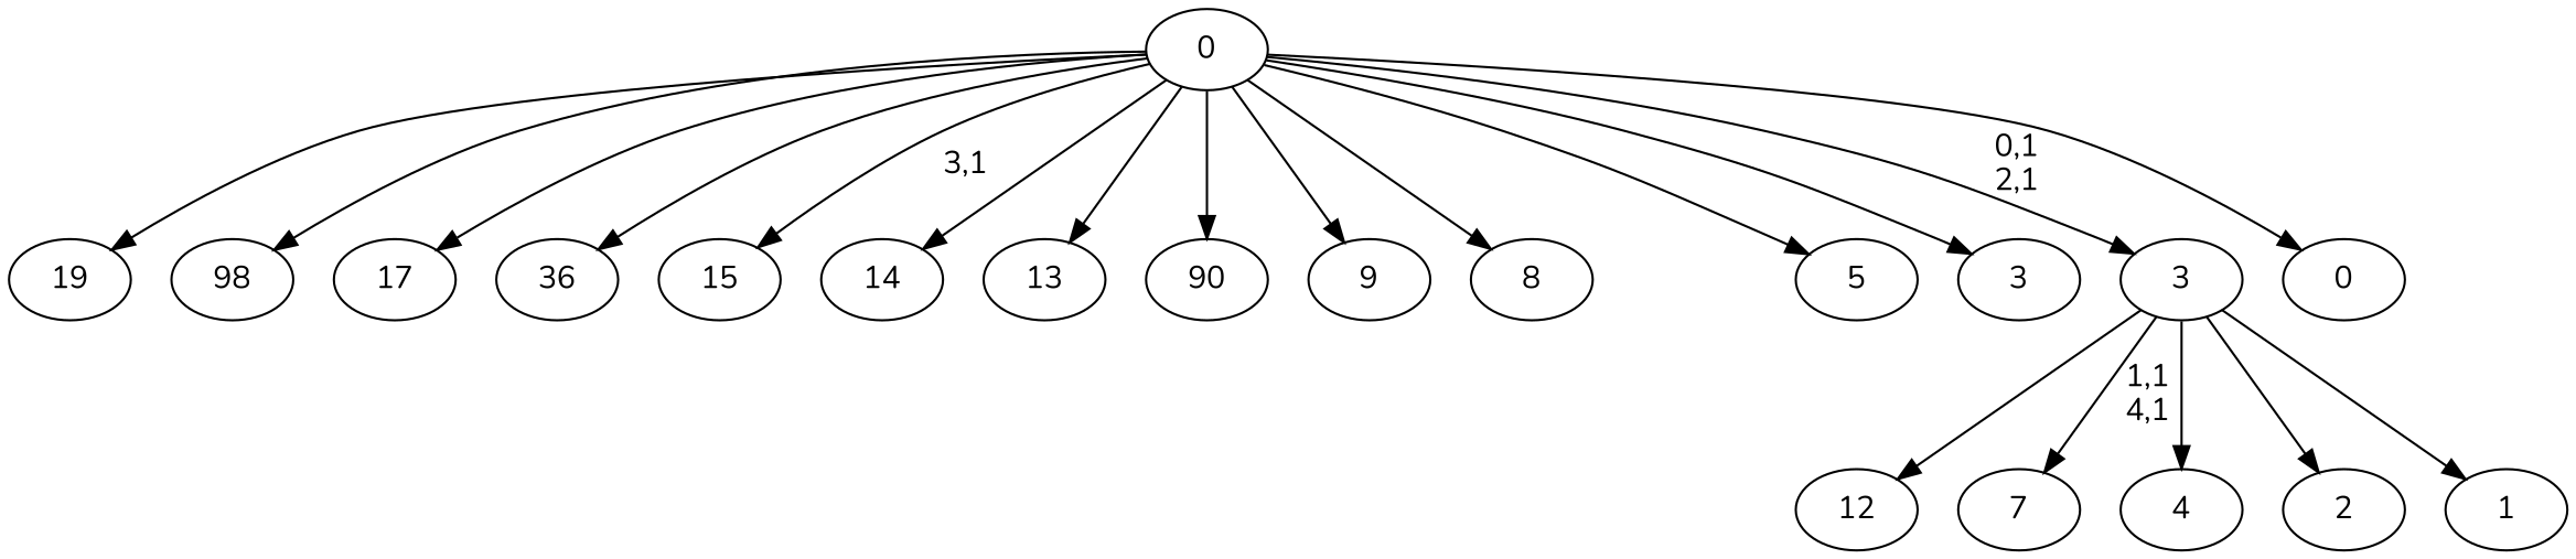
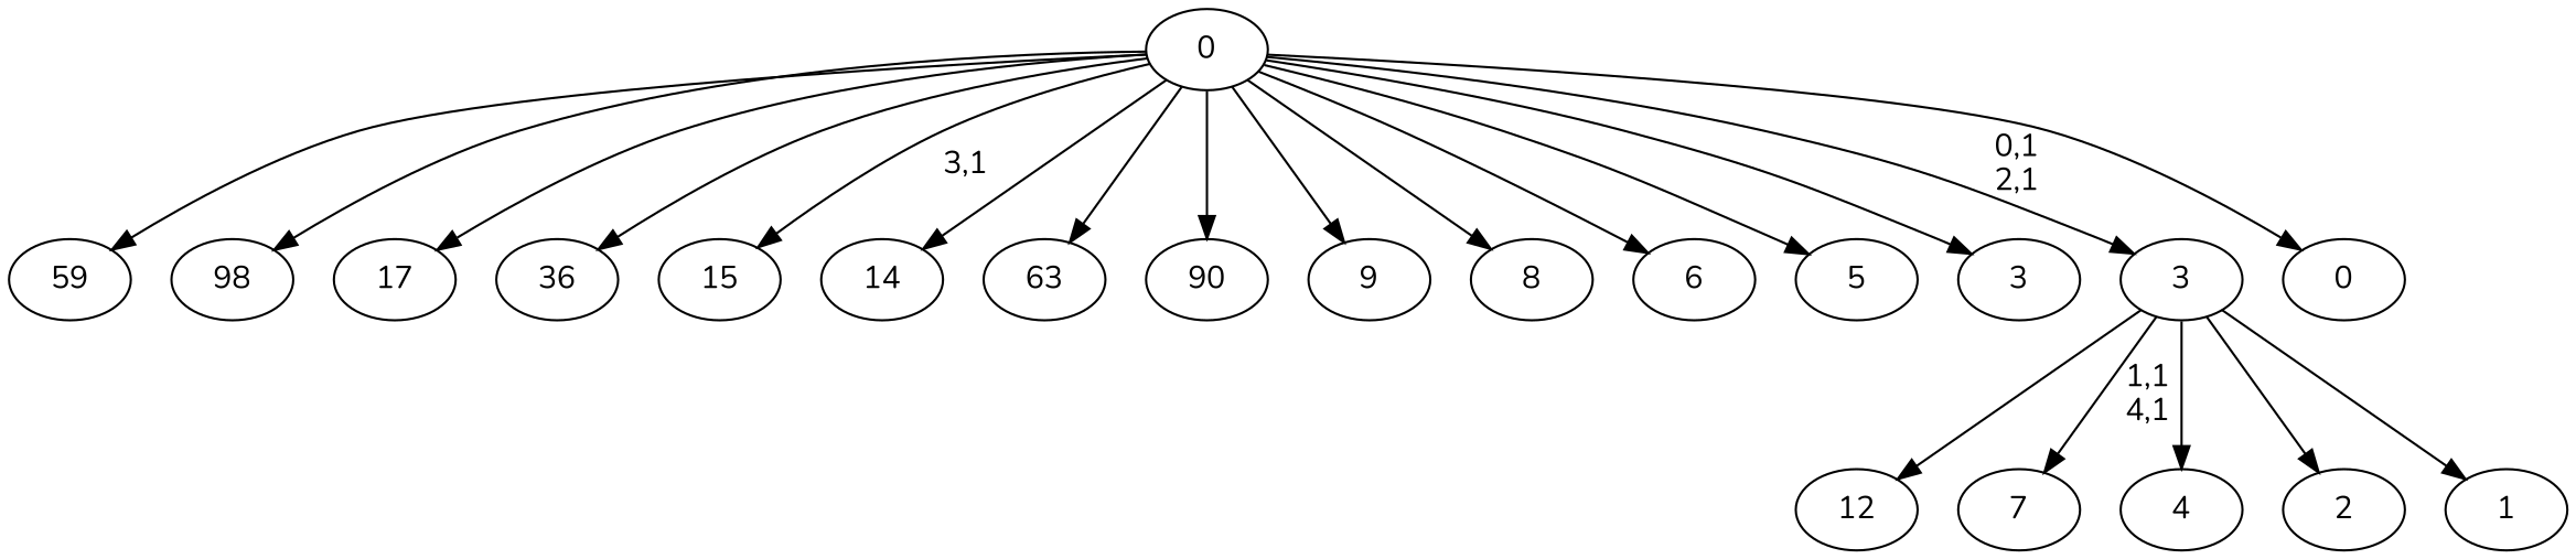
  digraph {
    fontname=Nunito
    node [fontname=Nunito]
    edge [fontname=Nunito]
-   n1 [label=19]
+   n1 [label=59]
    n2 [label=98]
    n3 [label=17]
    n4 [label=36]
    n5 [label=15]
    n6 [label=14]
-   n7 [label=13]
+   n7 [label=63]
    n8 [label=12]
    n9 [label=90]
    n10 [label=9]
    n11 [label=8]
    n12 [label=7]
+   n13 [label=6]
    n14 [label=5]
    n15 [label=4]
    n16 [label=3]
    n17 [label=2]
    n18 [label=1]
    3
    n20 [label=0]
    0
    3 -> n8
    3 -> n12 [label="1,1\n4,1"]
    3 -> n15
    3 -> n17
    3 -> n18
    0 -> n1
    0 -> n2
    0 -> n3
    0 -> n4
    0 -> n5 [label="3,1"]
    0 -> n6
    0 -> n7
    0 -> n9
    0 -> n10
    0 -> n11
+   0 -> n13
    0 -> n14
    0 -> n16
    0 -> 3 [label="0,1\n2,1"]
    0 -> n20
  }
